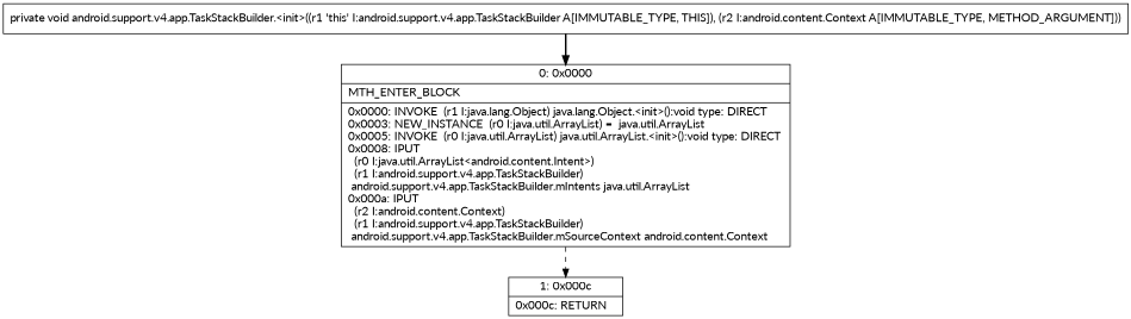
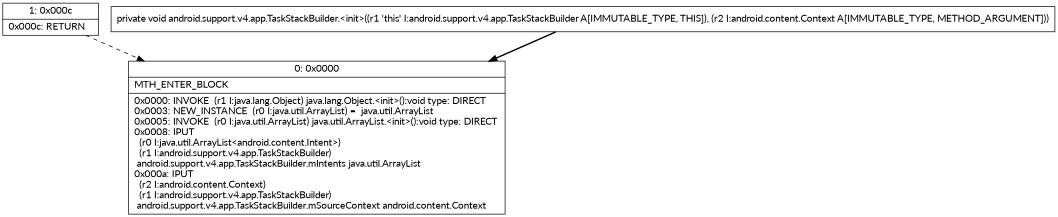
  digraph {
    fontname=Lato
    node [shape=record fontname=Lato]
    edge [fontname=Lato]
    n1 [label="{0\:\ 0x0000|MTH_ENTER_BLOCK\l|0x0000: INVOKE  (r1 I:java.lang.Object) java.lang.Object.\<init\>():void type: DIRECT \l0x0003: NEW_INSTANCE  (r0 I:java.util.ArrayList) =  java.util.ArrayList \l0x0005: INVOKE  (r0 I:java.util.ArrayList) java.util.ArrayList.\<init\>():void type: DIRECT \l0x0008: IPUT  \l  (r0 I:java.util.ArrayList\<android.content.Intent\>)\l  (r1 I:android.support.v4.app.TaskStackBuilder)\l android.support.v4.app.TaskStackBuilder.mIntents java.util.ArrayList \l0x000a: IPUT  \l  (r2 I:android.content.Context)\l  (r1 I:android.support.v4.app.TaskStackBuilder)\l android.support.v4.app.TaskStackBuilder.mSourceContext android.content.Context \l}"]
    n2 [label="{1\:\ 0x000c|0x000c: RETURN   \l}"]
    n3 [label="{private void android.support.v4.app.TaskStackBuilder.\<init\>((r1 'this' I:android.support.v4.app.TaskStackBuilder A[IMMUTABLE_TYPE, THIS]), (r2 I:android.content.Context A[IMMUTABLE_TYPE, METHOD_ARGUMENT])) }"]
-   n1 -> n2 [style=dashed]
+   n2 -> n1 [style=dashed]
    n3 -> n1 [style=bold]
  }
